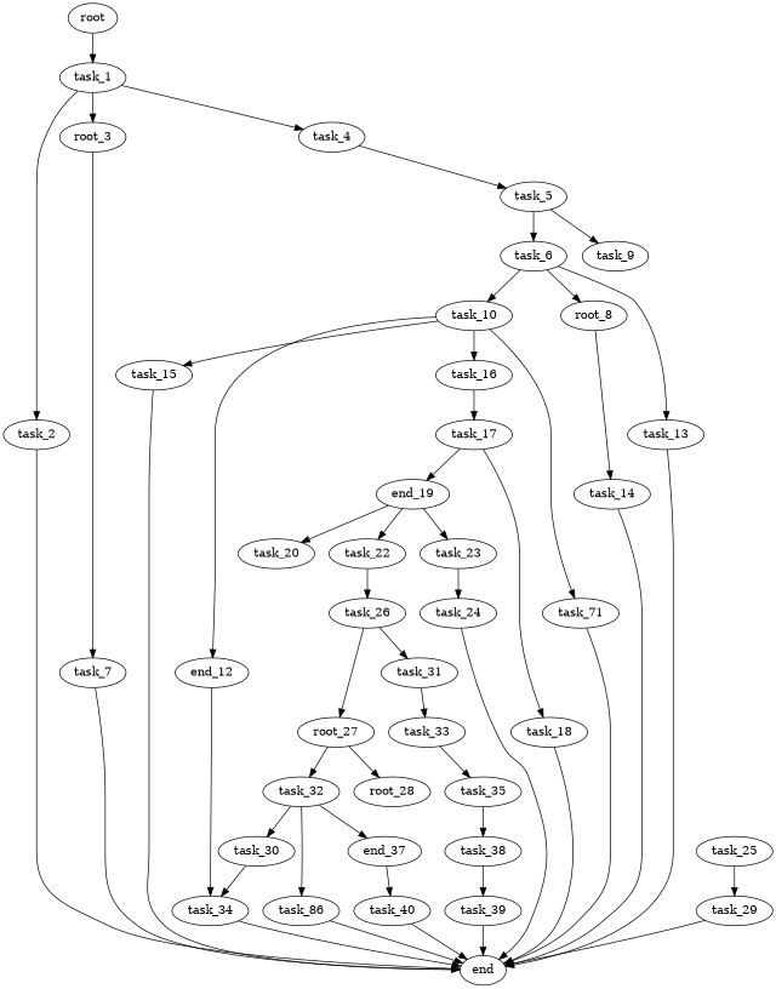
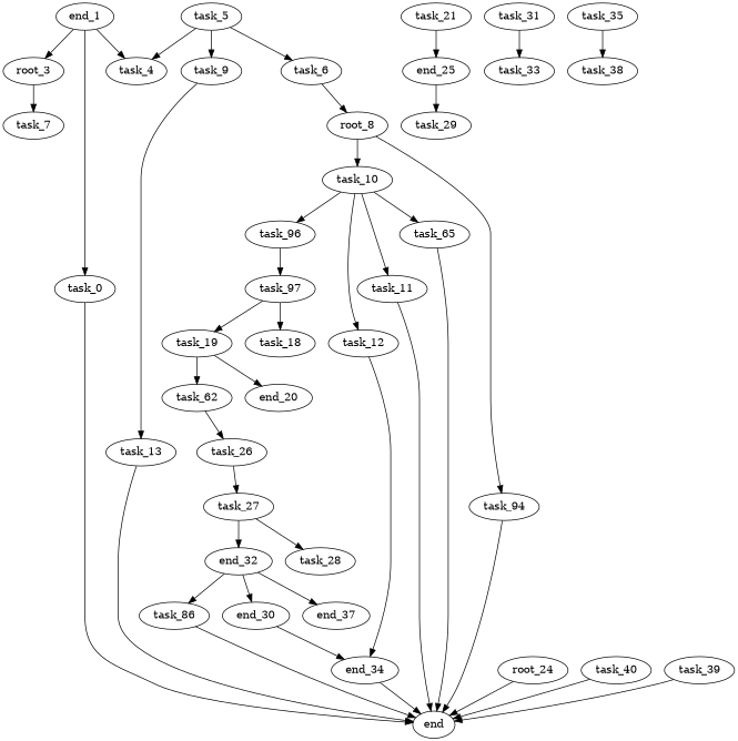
  digraph {
-   root
-   task_1
-   task_2
+   task_1 [label=end_1]
+   task_2 [label=task_0]
    n4 [label=root_3]
    task_4
    end
    task_7
    task_5
    task_6
    task_9
    n11 [label=root_8]
    task_13
    task_10
-   task_14
-   task_11 [label=task_71]
-   task_12 [label=end_12]
-   task_15
-   task_16
-   task_34
-   task_17
+   task_14 [label=task_94]
+   task_11
+   task_12
+   task_15 [label=task_65]
+   task_16 [label=task_96]
+   task_34 [label=end_34]
+   task_17 [label=task_97]
    task_18
-   task_19 [label=end_19]
-   task_20
-   task_22
-   task_23
+   task_19
+   task_20 [label=end_20]
+   task_22 [label=task_62]
    task_26
-   task_24
-   task_25
+   task_24 [label=root_24]
+   task_21
+   task_25 [label=end_25]
    task_29
-   task_27 [label=root_27]
+   task_27
    task_31
-   task_28 [label=root_28]
-   task_32
+   task_28
+   task_32 [label=end_32]
    task_33
-   task_30
+   task_30 [label=end_30]
    n37 [label=task_86]
    n38 [label=end_37]
    task_35
    task_40
    task_38
    task_39
-   root -> task_1
    task_1 -> task_2
    task_1 -> n4
    task_1 -> task_4
    task_2 -> end
    n4 -> task_7
-   task_4 -> task_5
-   task_7 -> end
+   task_5 -> task_4
    task_5 -> task_6
    task_5 -> task_9
    task_6 -> n11
-   task_6 -> task_13
-   task_6 -> task_10
+   task_9 -> task_13
+   n11 -> task_10
    n11 -> task_14
    task_13 -> end
    task_10 -> task_11
    task_10 -> task_12
    task_10 -> task_15
    task_10 -> task_16
    task_14 -> end
    task_11 -> end
    task_12 -> task_34
    task_15 -> end
    task_16 -> task_17
    task_34 -> end
    task_17 -> task_18
    task_17 -> task_19
-   task_18 -> end
    task_19 -> task_20
    task_19 -> task_22
-   task_19 -> task_23
    task_22 -> task_26
-   task_23 -> task_24
    task_26 -> task_27
-   task_26 -> task_31
    task_24 -> end
+   task_21 -> task_25
    task_25 -> task_29
-   task_29 -> end
    task_27 -> task_28
    task_27 -> task_32
    task_31 -> task_33
    task_32 -> task_30
    task_32 -> n37
    task_32 -> n38
-   task_33 -> task_35
    task_30 -> task_34
    n37 -> end
-   n38 -> task_40
    task_35 -> task_38
    task_40 -> end
-   task_38 -> task_39
    task_39 -> end
  }
